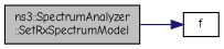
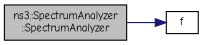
  digraph {
    rankdir=LR
    fontname="Comic Neue"
    node [color=black fontname="Comic Neue" fontsize=10 shape=record style=filled]
-   n1 [fillcolor=grey75 fontcolor=black height=0.2 label="ns3::SpectrumAnalyzer\l::SetRxSpectrumModel" width=0.4]
+   n1 [fillcolor=grey75 fontcolor=black height=0.2 label="ns3::SpectrumAnalyzer\l::SpectrumAnalyzer" width=0.4]
    n2 [fillcolor=white height=0.2 label=f width=0.4]
    n1 -> n2 [color=midnightblue fontname="Comic Neue" fontsize=10 labelfontname=Helvetica labelfontsize=10 style=solid]
  }
